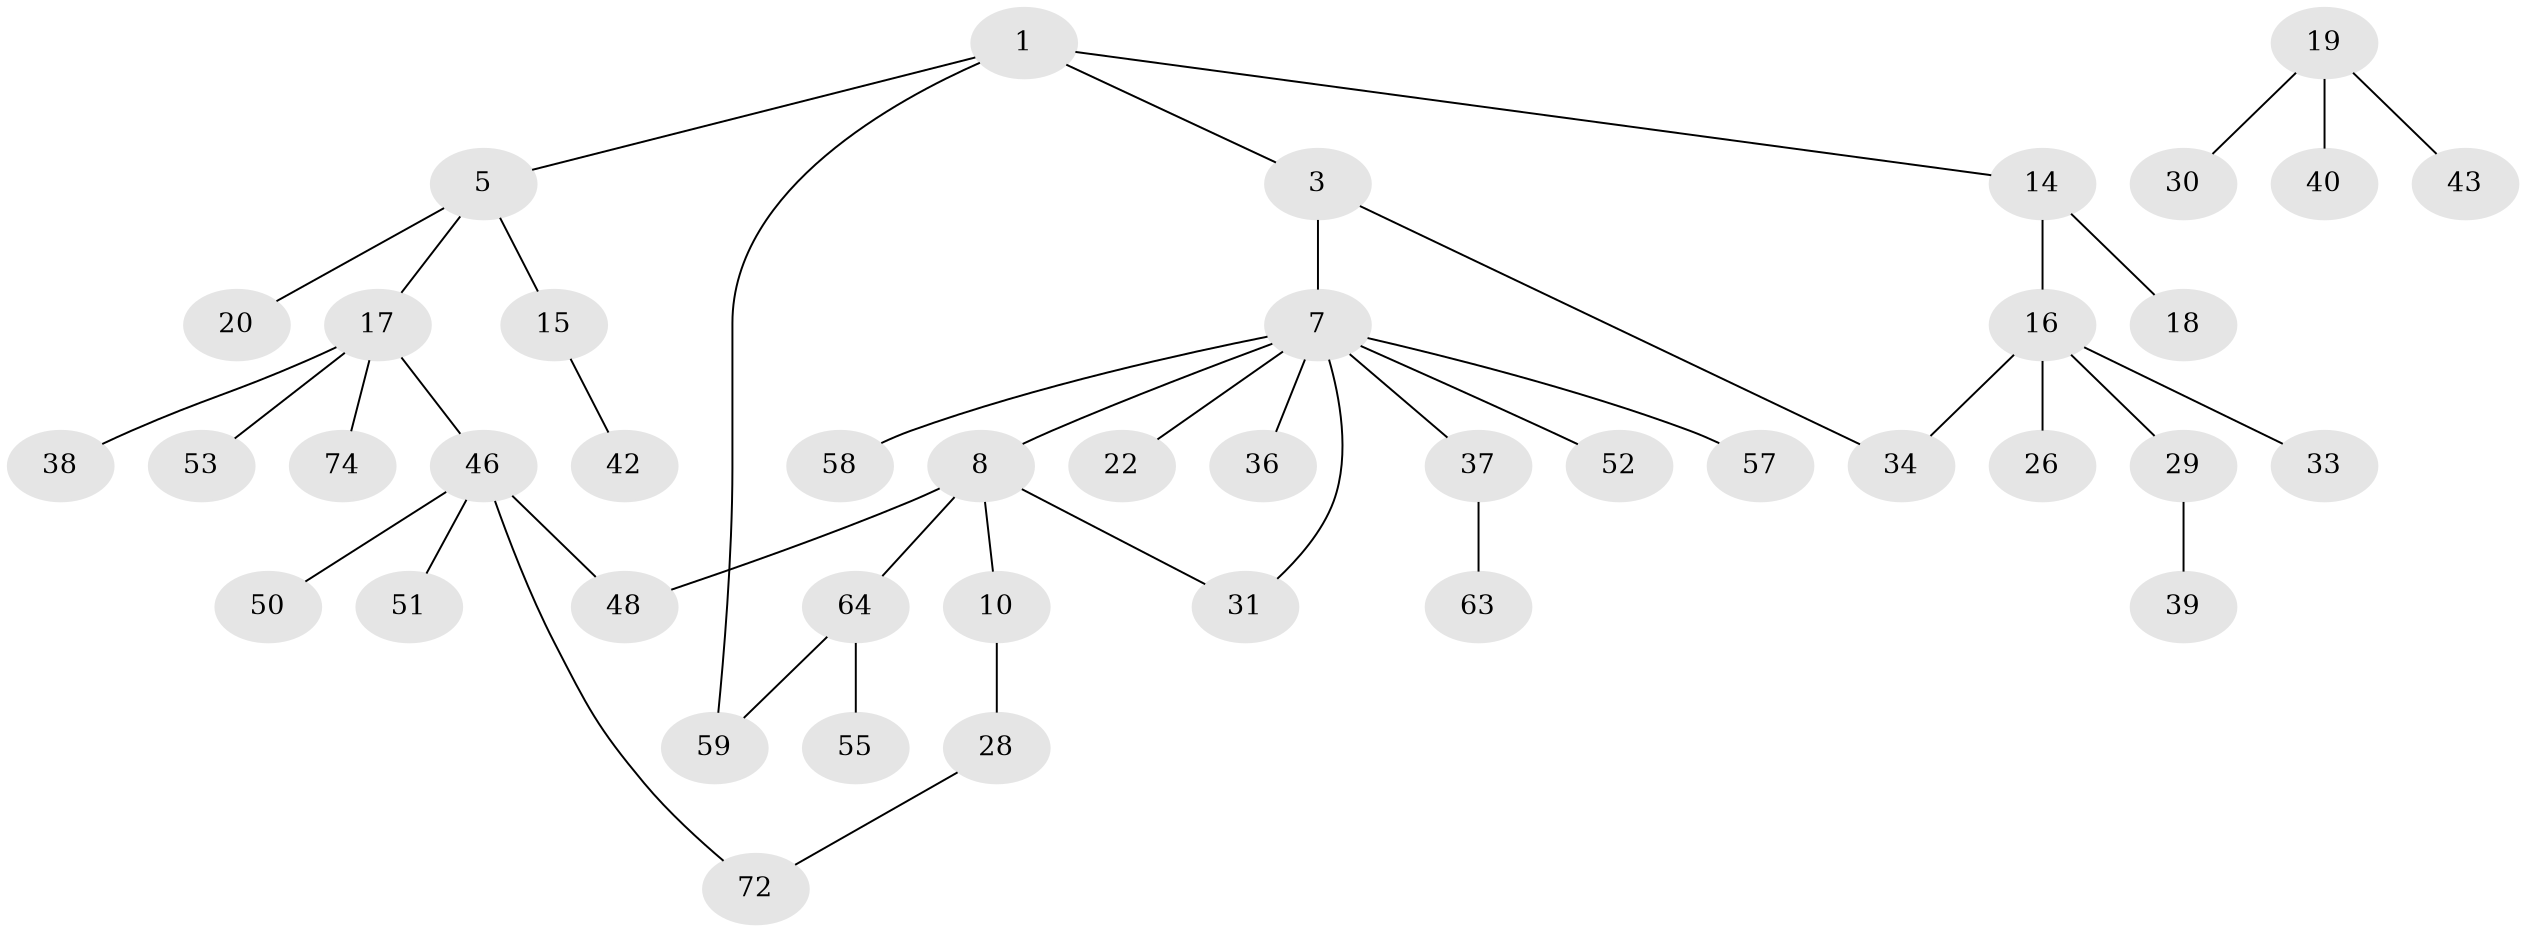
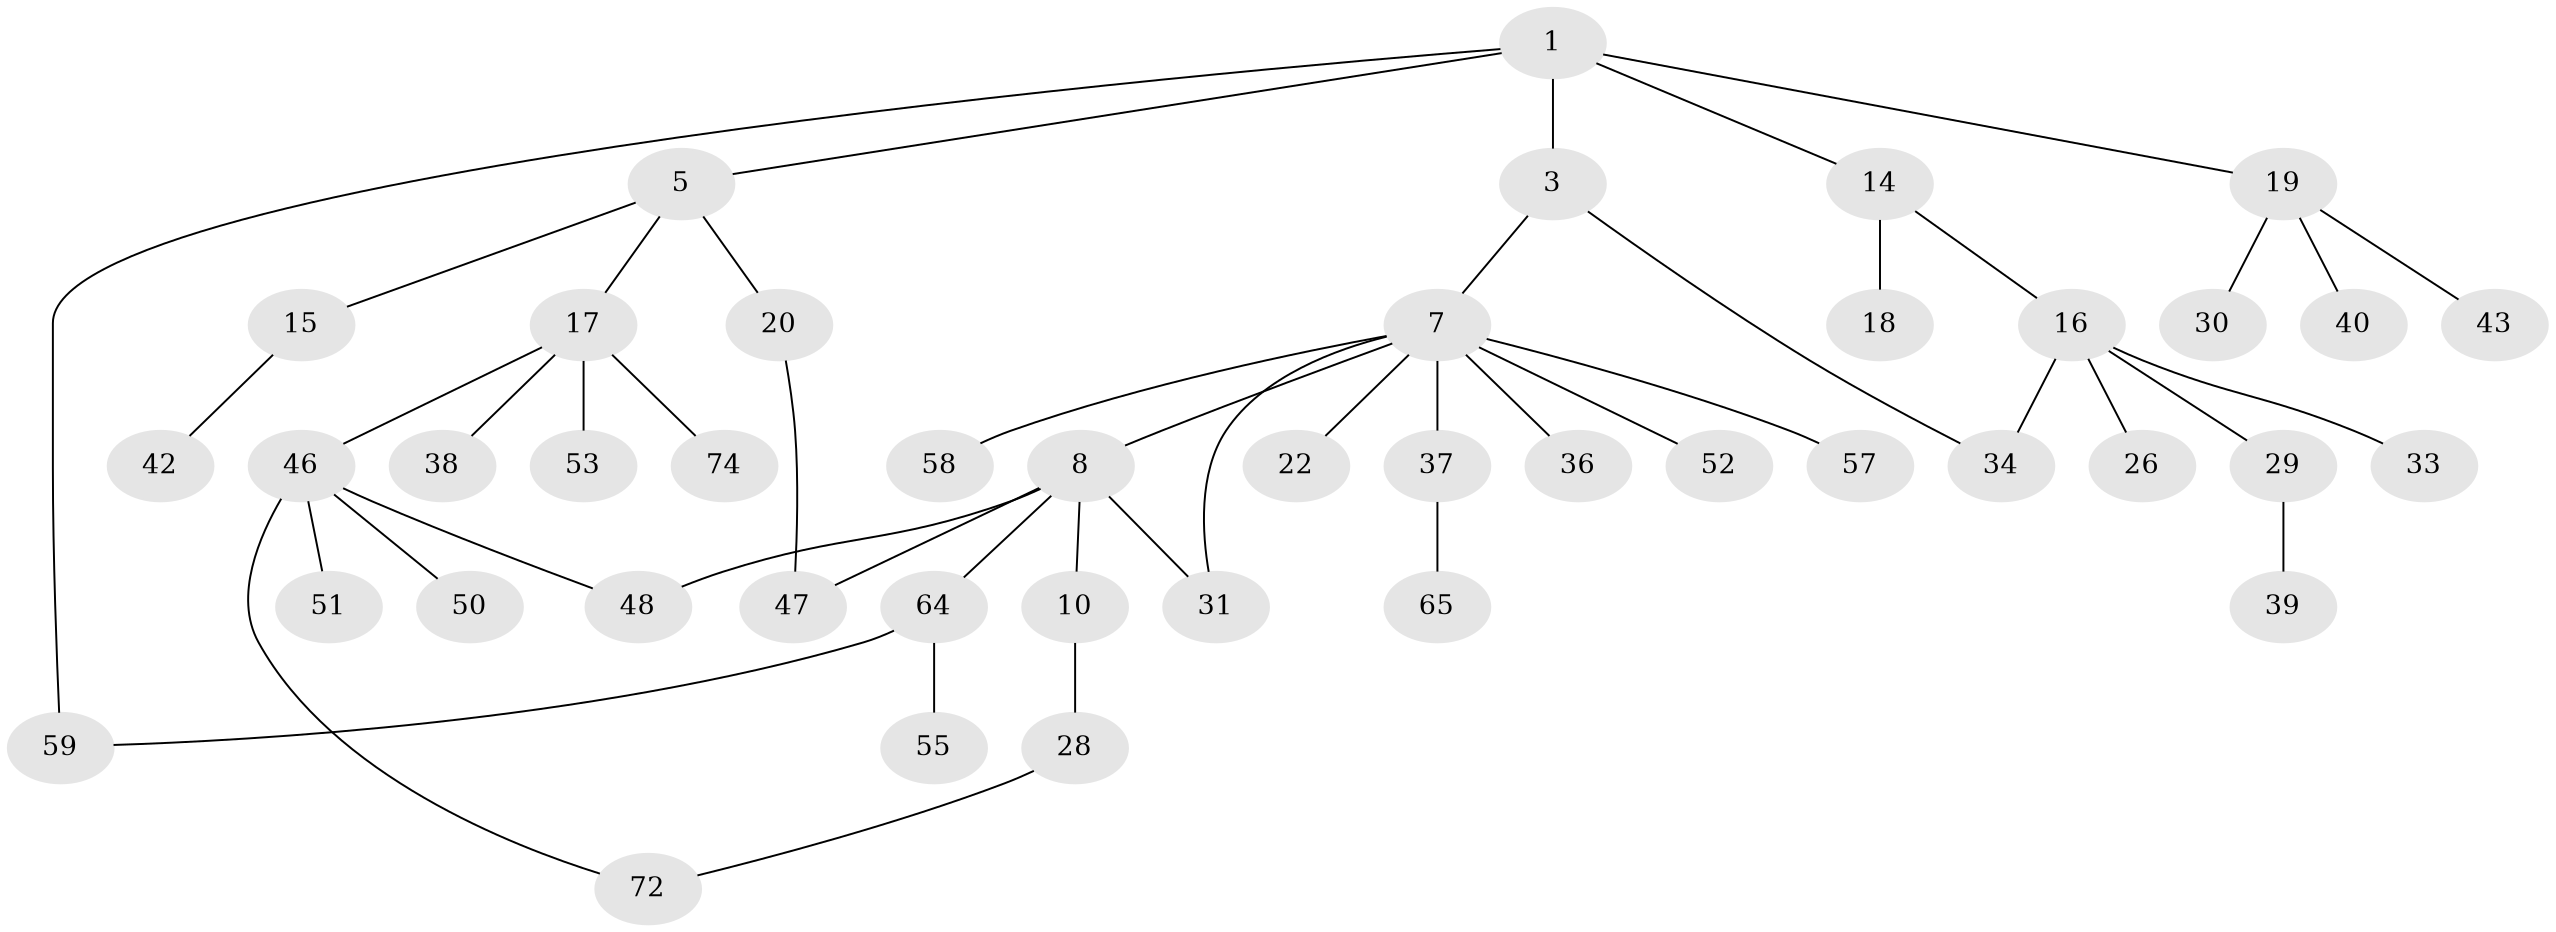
  graph {
    node [color=gray90 style=filled]
    1 [super="+4+2"]
    3 [super="+6"]
    5 [super="+11+62"]
    14
    19
    59 [super="+66+61"]
    7 [super="+9"]
    34 [super="+68"]
    15 [super="+25"]
    17 [super="+27"]
    20 [super="+42"]
    16
    18
    30
    40
    43
    8 [super="+12+64"]
    22
    31
    36 [super="+49"]
    37
    52
    57
    58
    n25 [label=42 super="+41"]
    38
    46
    53
    74
+   47
    10 [super="+13"]
    48
    n33 [label=64]
-   63 [super="+65"]
+   63 [super="+65" label=65]
    28
    55
    72 [super="+73"]
    26 [super="+67+44"]
    29
    33 [super="+69+60"]
    39 [super="+45"]
    50
    51 [super="+56"]
    1 -- 3
    1 -- 5
    1 -- 14
+   1 -- 19
    1 -- 59
    3 -- 7
    3 -- 34
    5 -- 15
    5 -- 17
    5 -- 20
    14 -- 16
    14 -- 18
    19 -- 30
    19 -- 40
    19 -- 43
    7 -- 8
    7 -- 22
    7 -- 31
    7 -- 36
    7 -- 37
    7 -- 52
    7 -- 57
    7 -- 58
    15 -- n25
    17 -- 38
    17 -- 46
    17 -- 53
    17 -- 74
+   20 -- 47
    16 -- 34
    16 -- 26
    16 -- 29
    16 -- 33
    8 -- 31
+   8 -- 47
    8 -- 10
    8 -- 48
    8 -- n33
    37 -- 63
    46 -- 48
    46 -- 72
    46 -- 50
    46 -- 51
    10 -- 28
    n33 -- 59
    n33 -- 55
    28 -- 72
    29 -- 39
  }
